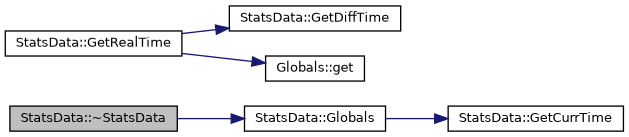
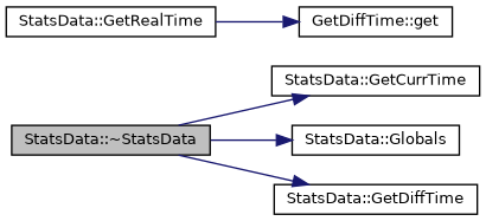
  digraph {
    fontname="DejaVu Sans"
    rankdir=LR
    node [color=black fillcolor=white fontname="DejaVu Sans" fontsize=10 shape=record style=filled]
    edge [color=midnightblue fontname="DejaVu Sans" fontsize=10 labelfontname=Helvetica labelfontsize=10 style=solid]
    n1 [fillcolor=grey75 fontcolor=black height=0.2 label="StatsData::~StatsData" width=0.4]
    n2 [height=0.2 label="StatsData::GetCurrTime" width=0.4]
    n3 [height=0.2 label="StatsData::Globals" width=0.4]
    n4 [height=0.2 label="StatsData::GetDiffTime" width=0.4]
    n5 [height=0.2 label="StatsData::GetRealTime" width=0.4]
-   n6 [height=0.2 label="Globals::get" width=0.4]
-   n3 -> n2
+   n6 [height=0.2 label="GetDiffTime::get" width=0.4]
+   n1 -> n2
    n1 -> n3
-   n5 -> n4
+   n1 -> n4
    n5 -> n6
  }
